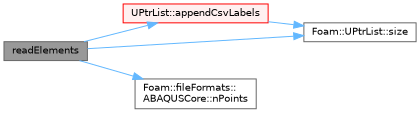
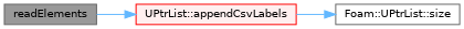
  digraph {
    rankdir=LR
    node [color=grey40 fillcolor=white fontname=Helvetica fontsize=10 shape=box style=filled]
    edge [color=steelblue1 fontname=Helvetica fontsize=10 labelfontname=Helvetica labelfontsize=10 style=solid]
    n1 [color=gray40 fillcolor=grey60 fontcolor=black height=0.2 label=readElements width=0.4]
    n2 [color=red fillcolor="#FFF0F0" height=0.2 label="UPtrList::appendCsvLabels" width=0.4]
    n3 [height=0.2 label="Foam::UPtrList::size" width=0.4]
-   n4 [height=0.2 label="Foam::fileFormats::\lABAQUSCore::nPoints" width=0.4]
    n1 -> n2
-   n1 -> n3
-   n1 -> n4
    n2 -> n3
  }
